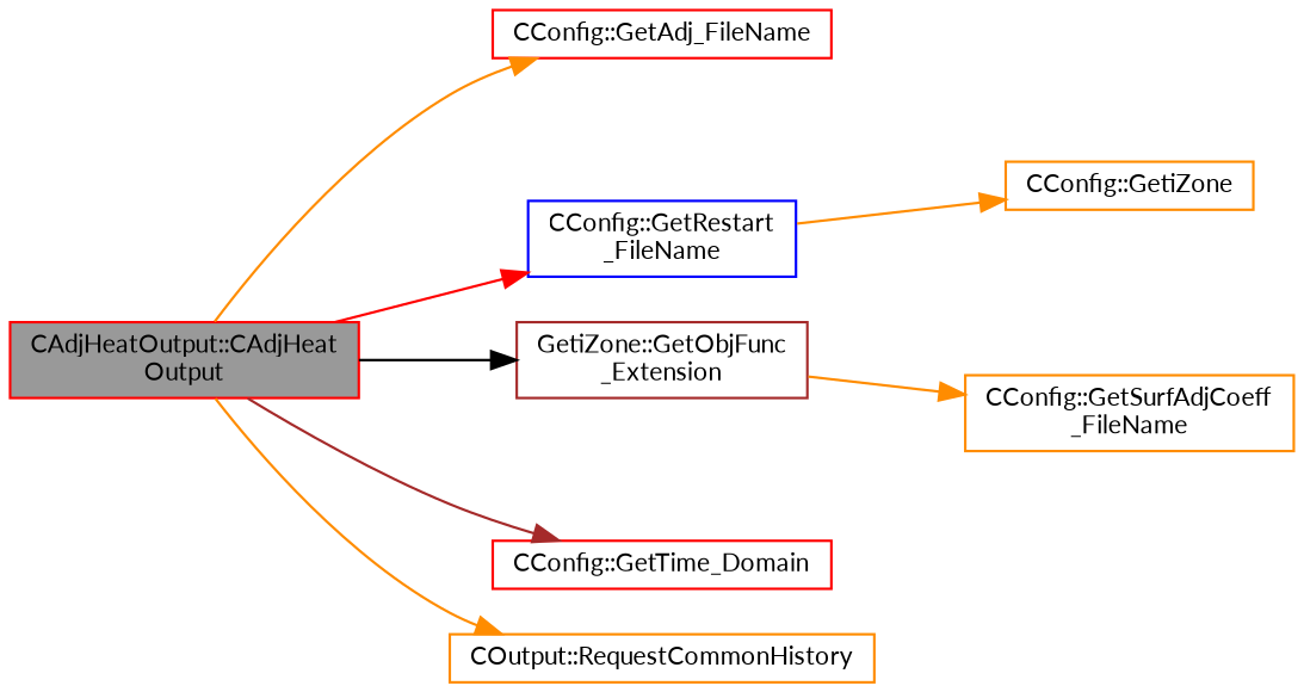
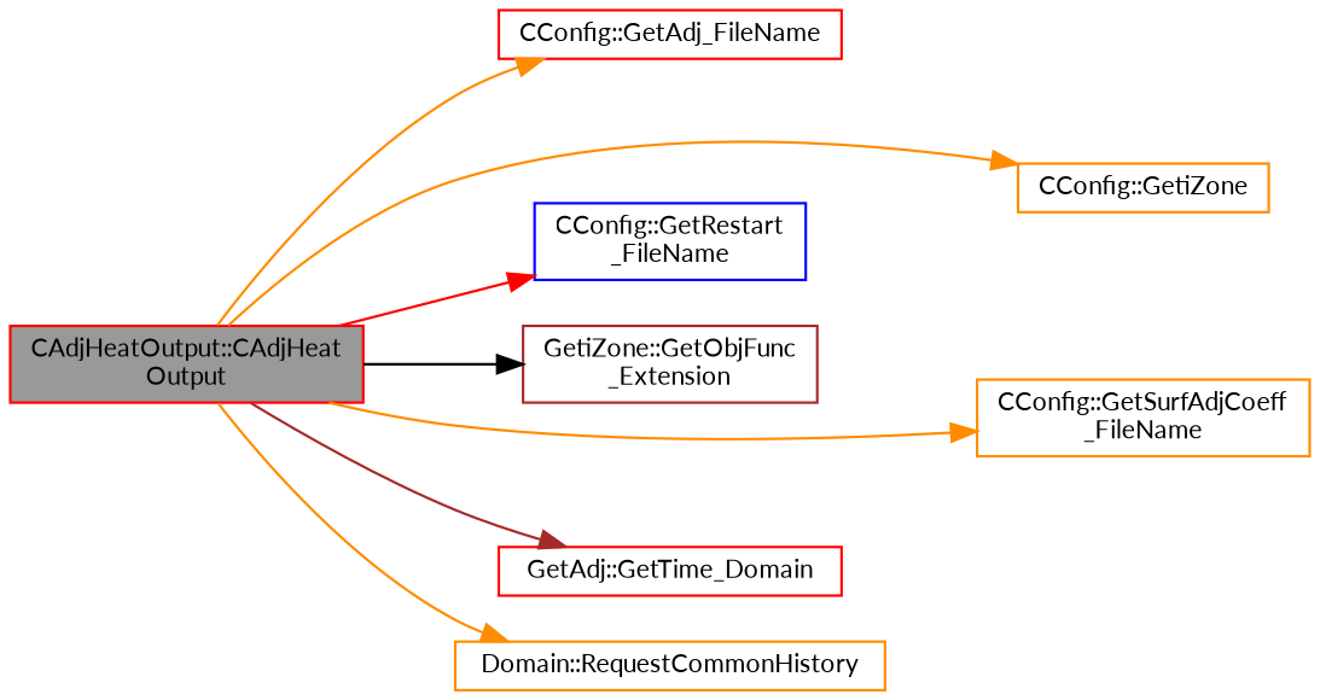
  digraph {
    fontname=Lato
    rankdir=LR
    node [color=red fillcolor=white fontname=Lato fontsize=10 shape=box style=filled]
    edge [color=darkorange fontname=Lato fontsize=10 labelfontname=Helvetica labelfontsize=10 style=solid]
    n1 [fillcolor=grey60 fontcolor=black height=0.2 label="CAdjHeatOutput::CAdjHeat\lOutput" width=0.4]
    n2 [height=0.2 label="CConfig::GetAdj_FileName" width=0.4]
    n3 [color=darkorange height=0.2 label="CConfig::GetiZone" width=0.4]
    n4 [color=brown height=0.2 label="GetiZone::GetObjFunc\l_Extension" width=0.4]
    n5 [color=blue height=0.2 label="CConfig::GetRestart\l_FileName" width=0.4]
    n6 [color=darkorange height=0.2 label="CConfig::GetSurfAdjCoeff\l_FileName" width=0.4]
-   n7 [height=0.2 label="CConfig::GetTime_Domain" width=0.4]
-   n8 [color=darkorange height=0.2 label="COutput::RequestCommonHistory" width=0.4]
+   n7 [height=0.2 label="GetAdj::GetTime_Domain" width=0.4]
+   n8 [color=darkorange height=0.2 label="Domain::RequestCommonHistory" width=0.4]
    n1 -> n2
-   n5 -> n3
+   n1 -> n3
    n1 -> n4 [color=black]
    n1 -> n5 [color=red]
-   n4 -> n6
+   n1 -> n6
    n1 -> n7 [color=brown]
    n1 -> n8
  }
